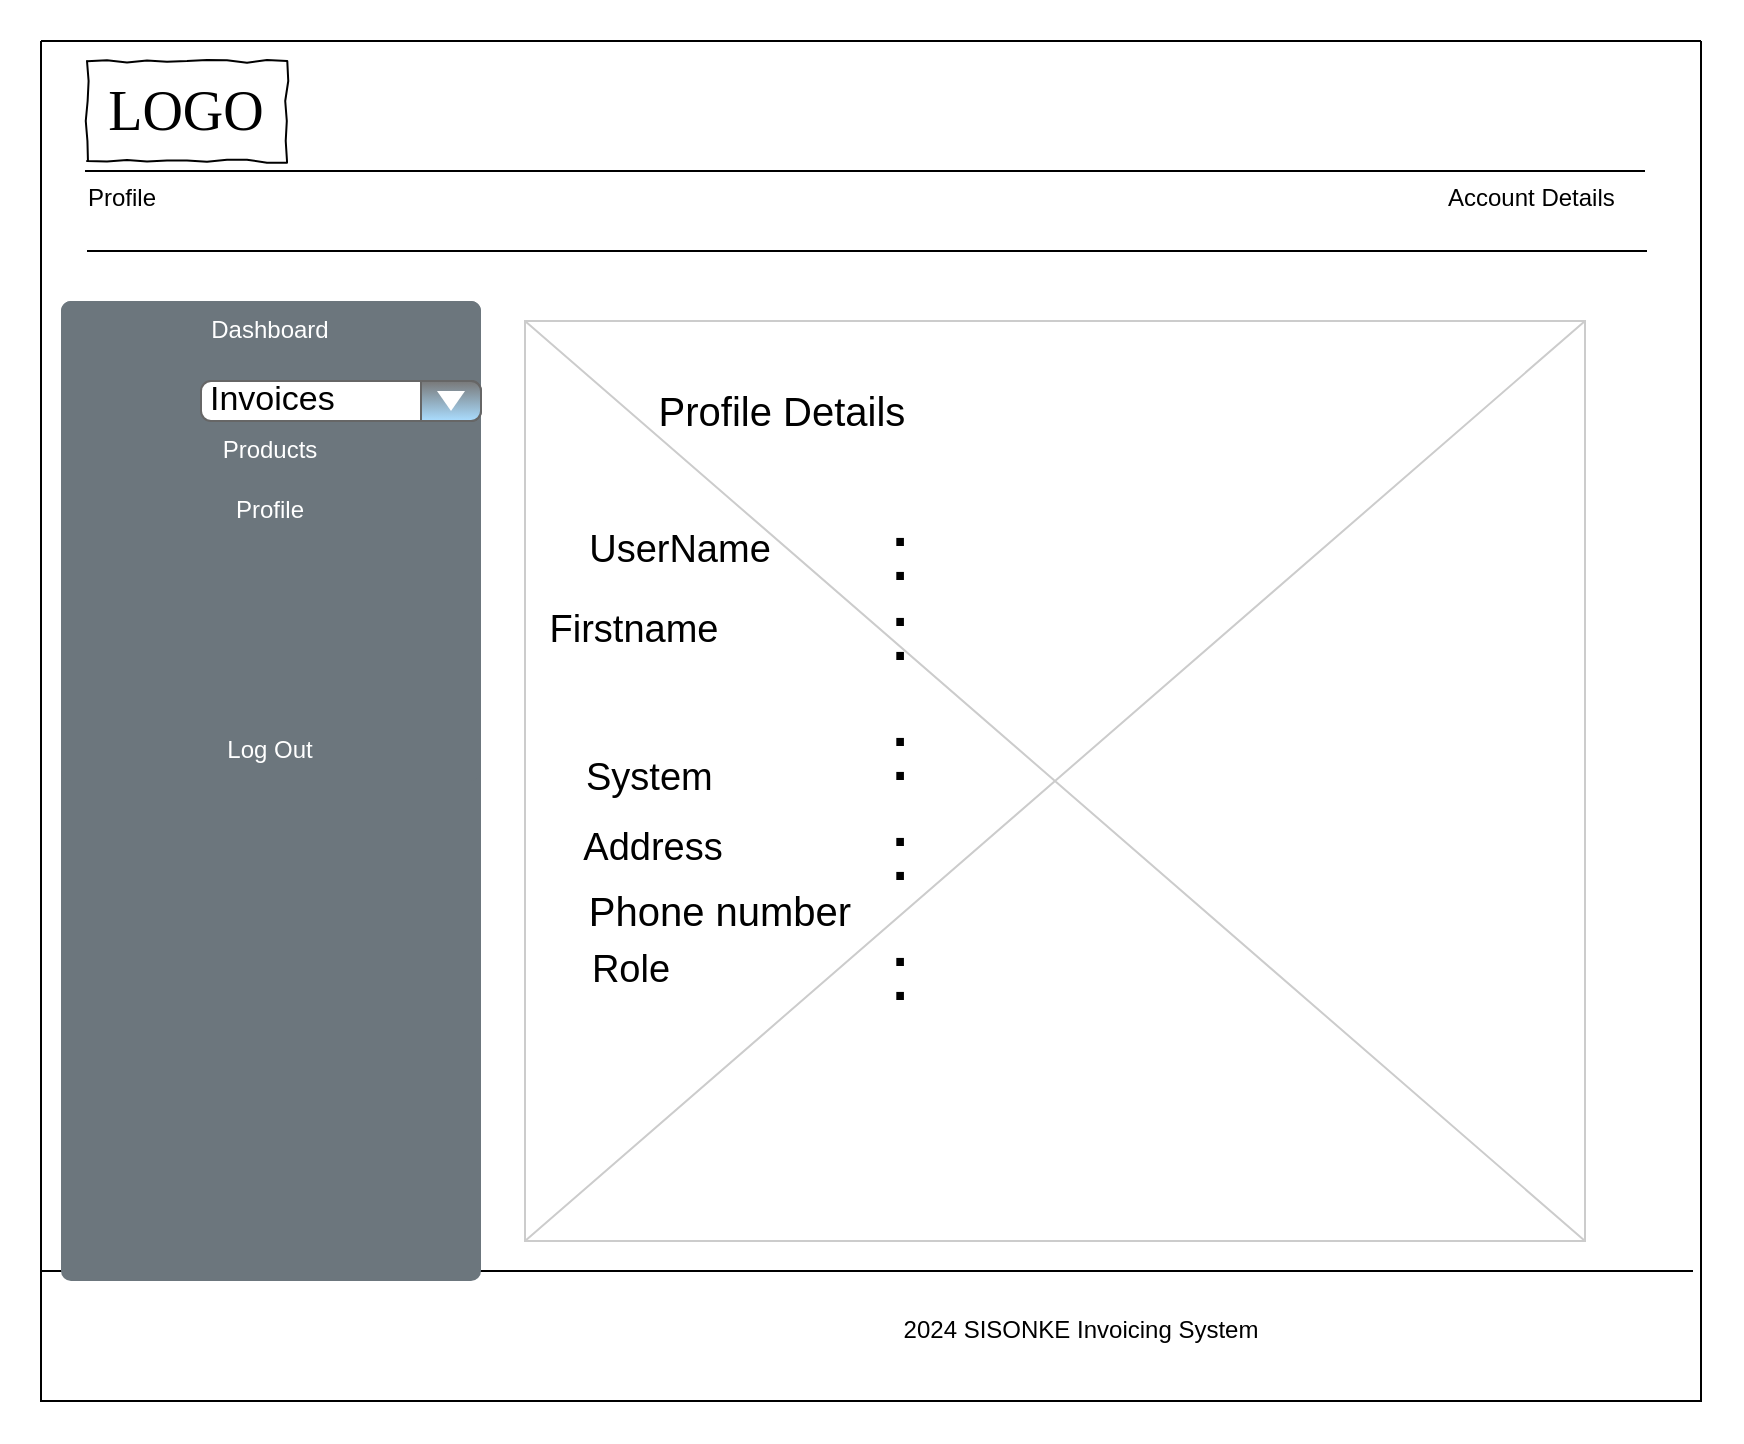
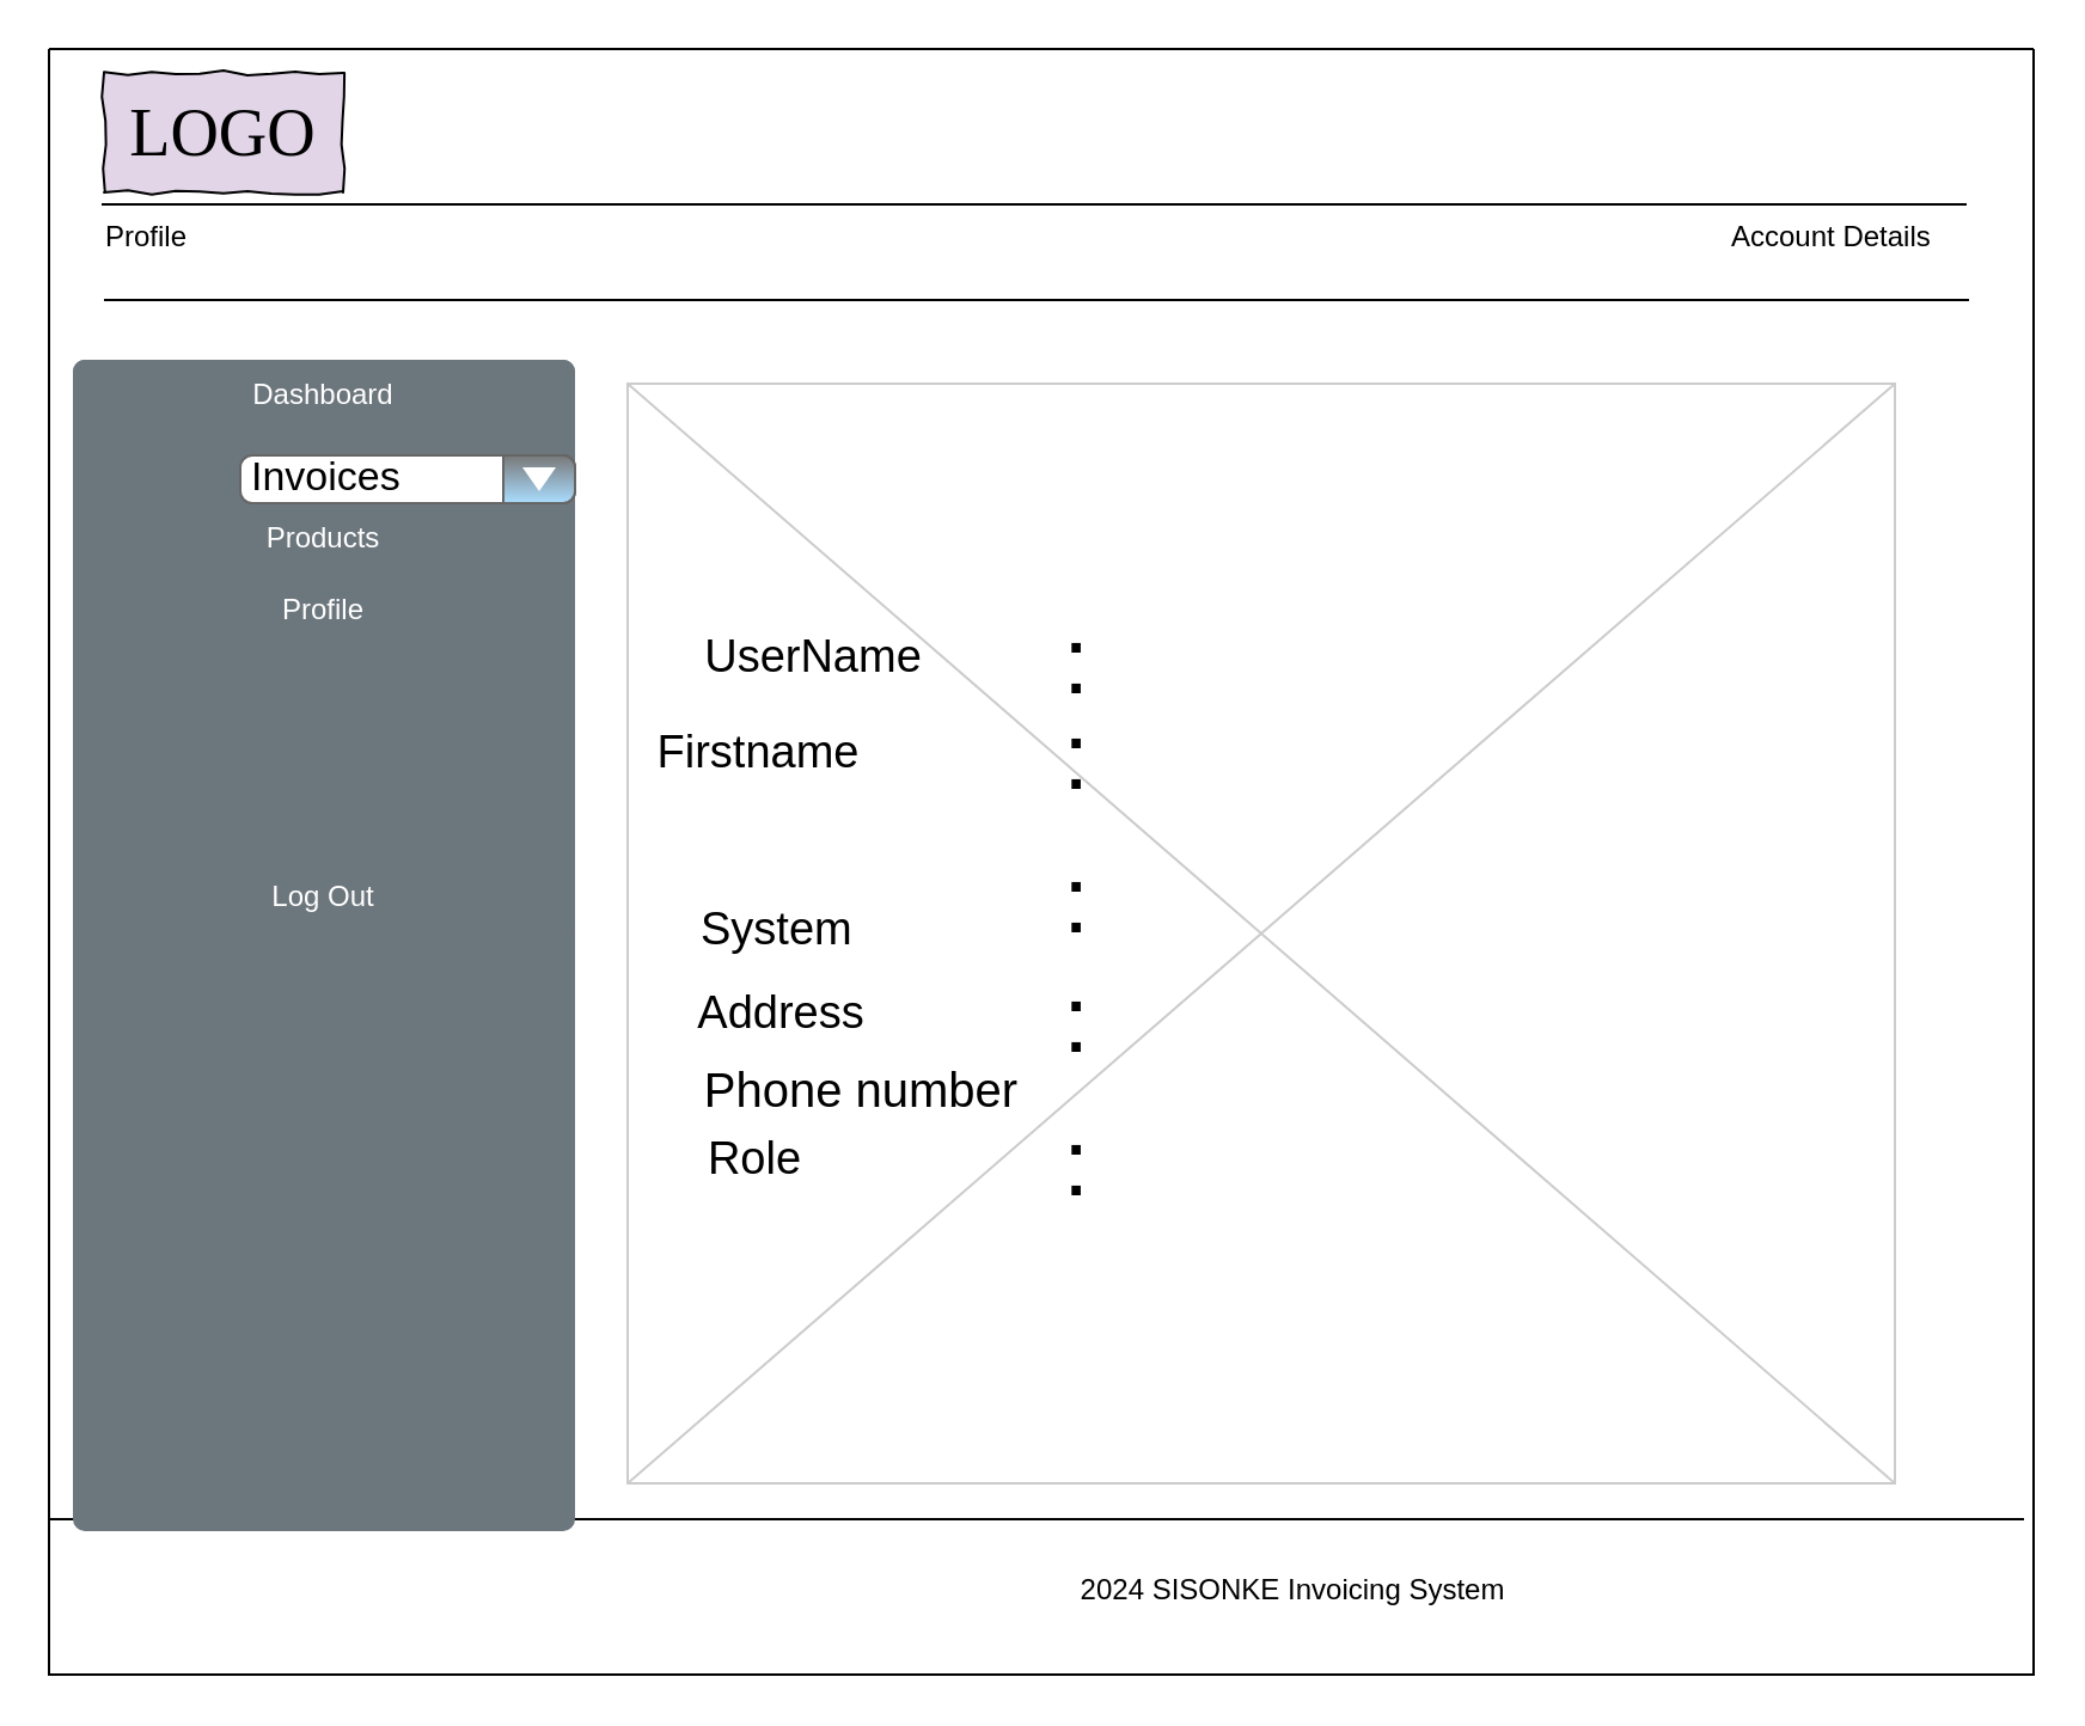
  <mxCell id="0" />
  <mxCell id="1" parent="0" />
  <mxCell id="2" value="" style="swimlane;startSize=0;" vertex="1" parent="1"><mxGeometry x="20" width="830" height="680" as="geometry" y="20" /></mxCell>
  <mxCell id="3" value="" style="verticalLabelPosition=bottom;verticalAlign=top;strokeWidth=1;shape=mxgraph.mockup.graphics.iconGrid;strokeColor=#CCCCCC;gridSize=1,1;" vertex="1" parent="2"><mxGeometry x="242" y="140" width="530" height="460" as="geometry" /></mxCell>
  <mxCell id="4" value="" style="line;strokeWidth=1" vertex="1" parent="2"><mxGeometry y="610" width="826" height="10" as="geometry" /></mxCell>
  <mxCell id="5" value="" style="html=1;shadow=0;dashed=0;shape=mxgraph.bootstrap.rrect;rSize=5;strokeColor=none;html=1;whiteSpace=wrap;fillColor=#6C767D;fontColor=#ffffff;sketch=0;" vertex="1" parent="2"><mxGeometry x="10" y="130" width="210" height="490" as="geometry" /></mxCell>
  <mxCell id="6" value="Dashboard" style="strokeColor=inherit;fillColor=inherit;gradientColor=inherit;fontColor=inherit;html=1;shadow=0;dashed=0;shape=mxgraph.bootstrap.topButton;rSize=5;perimeter=none;whiteSpace=wrap;resizeWidth=1;sketch=0;" vertex="1" parent="5"><mxGeometry width="210" height="30" relative="1" as="geometry" /></mxCell>
  <mxCell id="7" value="Invoices" style="strokeColor=inherit;fillColor=inherit;gradientColor=inherit;fontColor=inherit;html=1;shadow=0;dashed=0;perimeter=none;whiteSpace=wrap;resizeWidth=1;sketch=0;" vertex="1" parent="5"><mxGeometry width="210" height="30" relative="1" as="geometry"><mxPoint y="30" as="offset" /></mxGeometry></mxCell>
  <mxCell id="8" value="Products" style="strokeColor=inherit;fillColor=inherit;gradientColor=inherit;fontColor=inherit;html=1;shadow=0;dashed=0;perimeter=none;whiteSpace=wrap;resizeWidth=1;sketch=0;" vertex="1" parent="5"><mxGeometry width="210" height="30" relative="1" as="geometry"><mxPoint y="60" as="offset" /></mxGeometry></mxCell>
  <mxCell id="9" value="Profile" style="strokeColor=inherit;fillColor=inherit;gradientColor=inherit;fontColor=inherit;html=1;shadow=0;dashed=0;perimeter=none;whiteSpace=wrap;resizeWidth=1;sketch=0;" vertex="1" parent="5"><mxGeometry width="210" height="30" relative="1" as="geometry"><mxPoint y="90" as="offset" /></mxGeometry></mxCell>
  <mxCell id="10" value="" style="strokeColor=inherit;fillColor=inherit;gradientColor=inherit;fontColor=inherit;html=1;shadow=0;dashed=0;perimeter=none;whiteSpace=wrap;resizeWidth=1;sketch=0;" vertex="1" parent="5"><mxGeometry width="210" height="30" relative="1" as="geometry"><mxPoint y="120" as="offset" /></mxGeometry></mxCell>
  <mxCell id="11" value="Log Out" style="strokeColor=inherit;fillColor=inherit;gradientColor=inherit;fontColor=inherit;html=1;shadow=0;dashed=0;shape=mxgraph.bootstrap.bottomButton;rSize=5;perimeter=none;whiteSpace=wrap;resizeWidth=1;resizeHeight=0;sketch=0;" vertex="1" parent="5"><mxGeometry y="1" width="210" height="30" relative="1" as="geometry"><mxPoint y="-280" as="offset" /></mxGeometry></mxCell>
  <mxCell id="12" value="Invoices" style="strokeWidth=1;shadow=0;dashed=0;align=center;html=1;shape=mxgraph.mockup.forms.comboBox;strokeColor=#666666;fillColor=#787878;align=left;fillColor2=#aaddff;mainText=;fontSize=17;spacingLeft=3;gradientColor=#b3b3b3;" vertex="1" parent="5"><mxGeometry x="70" y="40" width="140" height="20" as="geometry" /></mxCell>
  <mxCell id="13" value="2024 SISONKE Invoicing System" style="text;html=1;align=center;verticalAlign=middle;resizable=0;points=[];autosize=1;strokeColor=none;fillColor=none;" vertex="1" parent="2"><mxGeometry x="420" y="630" width="200" height="30" as="geometry" /></mxCell>
  <mxCell id="14" value="" style="line;strokeWidth=1" vertex="1" parent="2"><mxGeometry x="23" y="100" width="780" height="10" as="geometry" /></mxCell>
  <mxCell id="15" value="Account Details" style="text;spacingTop=-5;" vertex="1" parent="2"><mxGeometry x="702" y="70" width="90" height="20" as="geometry" /></mxCell>
- <mxCell id="16" value="Profile Details" style="text;html=1;align=center;verticalAlign=middle;whiteSpace=wrap;rounded=0;spacing=6;fontSize=20;" vertex="1" parent="2"><mxGeometry x="292" y="170" width="158" height="30" as="geometry" /></mxCell>
  <mxCell id="17" value="UserName" style="text;html=1;align=center;verticalAlign=middle;whiteSpace=wrap;rounded=0;fontSize=19;" vertex="1" parent="2"><mxGeometry x="271" y="240" width="98" height="30" as="geometry" /></mxCell>
  <mxCell id="18" value="Firstname" style="text;html=1;align=center;verticalAlign=middle;whiteSpace=wrap;rounded=0;fontSize=19;" vertex="1" parent="2"><mxGeometry x="267" y="280" width="60" height="30" as="geometry" /></mxCell>
  <mxCell id="19" value="System&lt;div style=&quot;font-size: 19px;&quot;&gt;&lt;br style=&quot;font-size: 19px;&quot;&gt;&lt;/div&gt;" style="text;html=1;align=left;verticalAlign=middle;whiteSpace=wrap;rounded=0;fontSize=19;" vertex="1" parent="2"><mxGeometry x="271" y="370" width="82" height="20" as="geometry" /></mxCell>
  <mxCell id="20" value="Address&lt;div style=&quot;font-size: 19px;&quot;&gt;&lt;br style=&quot;font-size: 19px;&quot;&gt;&lt;/div&gt;" style="text;html=1;align=center;verticalAlign=middle;whiteSpace=wrap;rounded=0;fontSize=19;" vertex="1" parent="2"><mxGeometry x="260" y="400" width="93" height="30" as="geometry" /></mxCell>
  <mxCell id="21" value="Phone number" style="text;html=1;align=center;verticalAlign=middle;whiteSpace=wrap;rounded=0;fontSize=20;" vertex="1" parent="2"><mxGeometry x="271" y="420" width="138" height="30" as="geometry" /></mxCell>
  <mxCell id="22" value="Role" style="text;html=1;align=center;verticalAlign=middle;whiteSpace=wrap;rounded=0;fontSize=19;" vertex="1" parent="2"><mxGeometry x="260" y="450" width="71" height="30" as="geometry" /></mxCell>
  <mxCell id="23" value=":" style="text;html=1;align=center;verticalAlign=middle;whiteSpace=wrap;rounded=0;fontSize=40;" vertex="1" parent="2"><mxGeometry x="400" y="240" width="60" height="30" as="geometry" /></mxCell>
  <mxCell id="24" value=":" style="text;html=1;align=center;verticalAlign=middle;whiteSpace=wrap;rounded=0;fontSize=40;" vertex="1" parent="2"><mxGeometry x="400" y="450" width="60" height="30" as="geometry" /></mxCell>
  <mxCell id="25" value=":" style="text;html=1;align=center;verticalAlign=middle;whiteSpace=wrap;rounded=0;fontSize=40;" vertex="1" parent="2"><mxGeometry x="400" y="390" width="60" height="30" as="geometry" /></mxCell>
  <mxCell id="26" value=":" style="text;html=1;align=center;verticalAlign=middle;whiteSpace=wrap;rounded=0;fontSize=40;" vertex="1" parent="2"><mxGeometry x="400" y="340" width="60" height="30" as="geometry" /></mxCell>
  <mxCell id="27" value=":" style="text;html=1;align=center;verticalAlign=middle;whiteSpace=wrap;rounded=0;fontSize=40;" vertex="1" parent="2"><mxGeometry x="400" y="280" width="60" height="30" as="geometry" /></mxCell>
  <mxCell id="28" value="" style="line;strokeWidth=1" vertex="1" parent="1"><mxGeometry x="42" y="80" width="780" height="10" as="geometry" /></mxCell>
  <mxCell id="29" value="Profile" style="text;spacingTop=-5;" vertex="1" parent="1"><mxGeometry x="42" y="90" width="30" height="20" as="geometry" /></mxCell>
- <mxCell id="30" value="LOGO" style="whiteSpace=wrap;html=1;rounded=0;shadow=0;labelBackgroundColor=none;strokeWidth=1;fontFamily=Verdana;fontSize=28;align=center;comic=1;" vertex="1" parent="1"><mxGeometry x="43" y="30" width="100" height="50" as="geometry" /></mxCell>
+ <mxCell id="30" value="LOGO" style="whiteSpace=wrap;html=1;rounded=0;shadow=0;labelBackgroundColor=none;strokeWidth=1;fontFamily=Verdana;fontSize=28;align=center;comic=1;fillColor=#e1d5e7;" vertex="1" parent="1"><mxGeometry x="43" y="30" width="100" height="50" as="geometry" /></mxCell>
